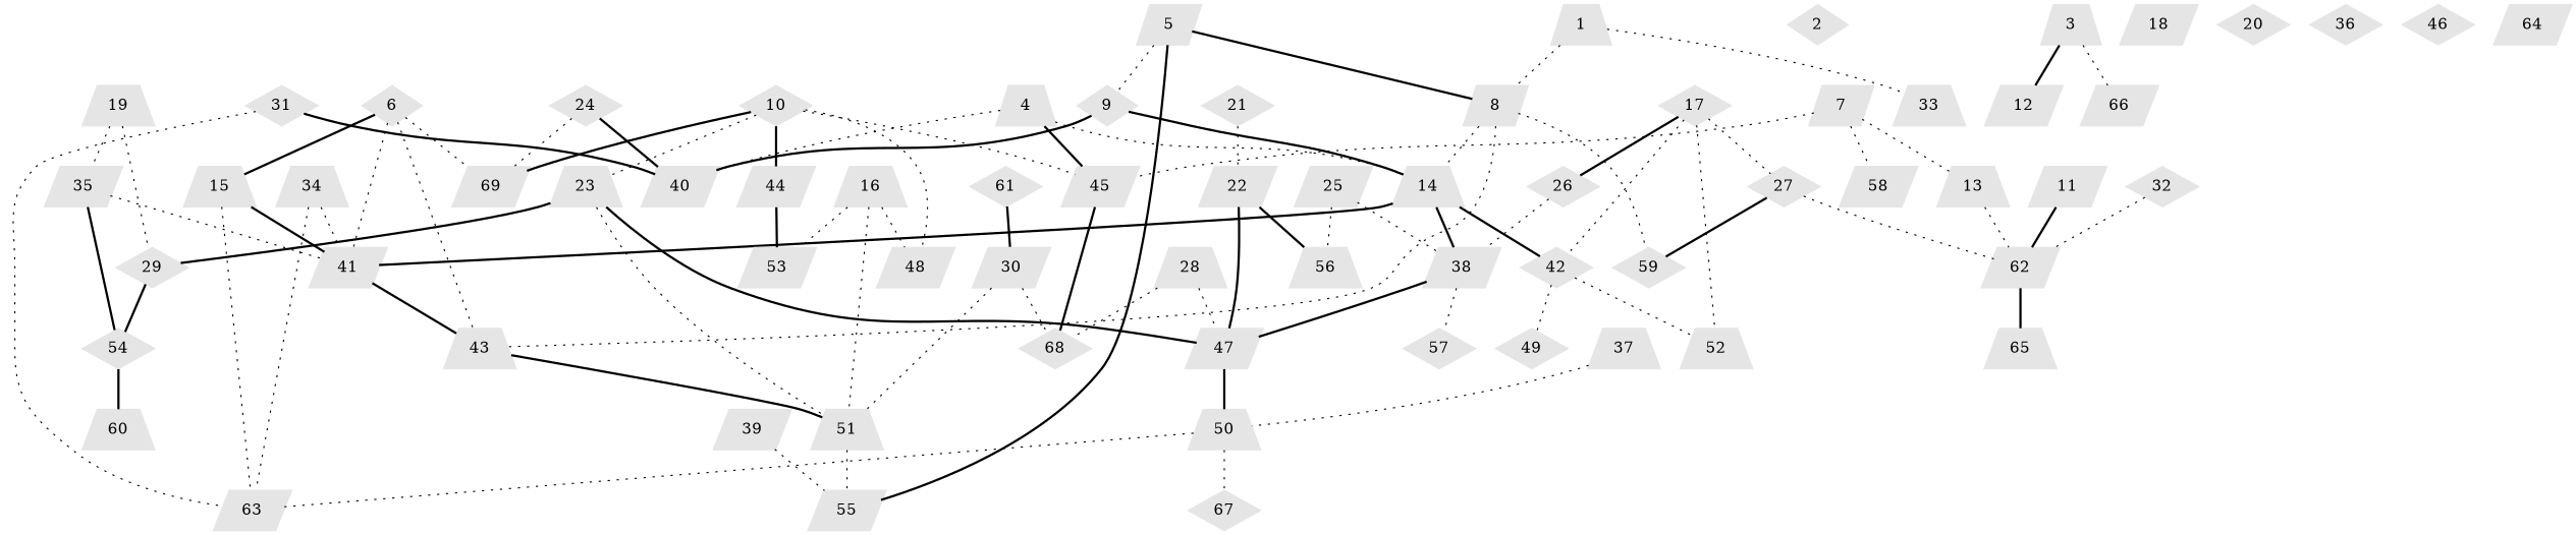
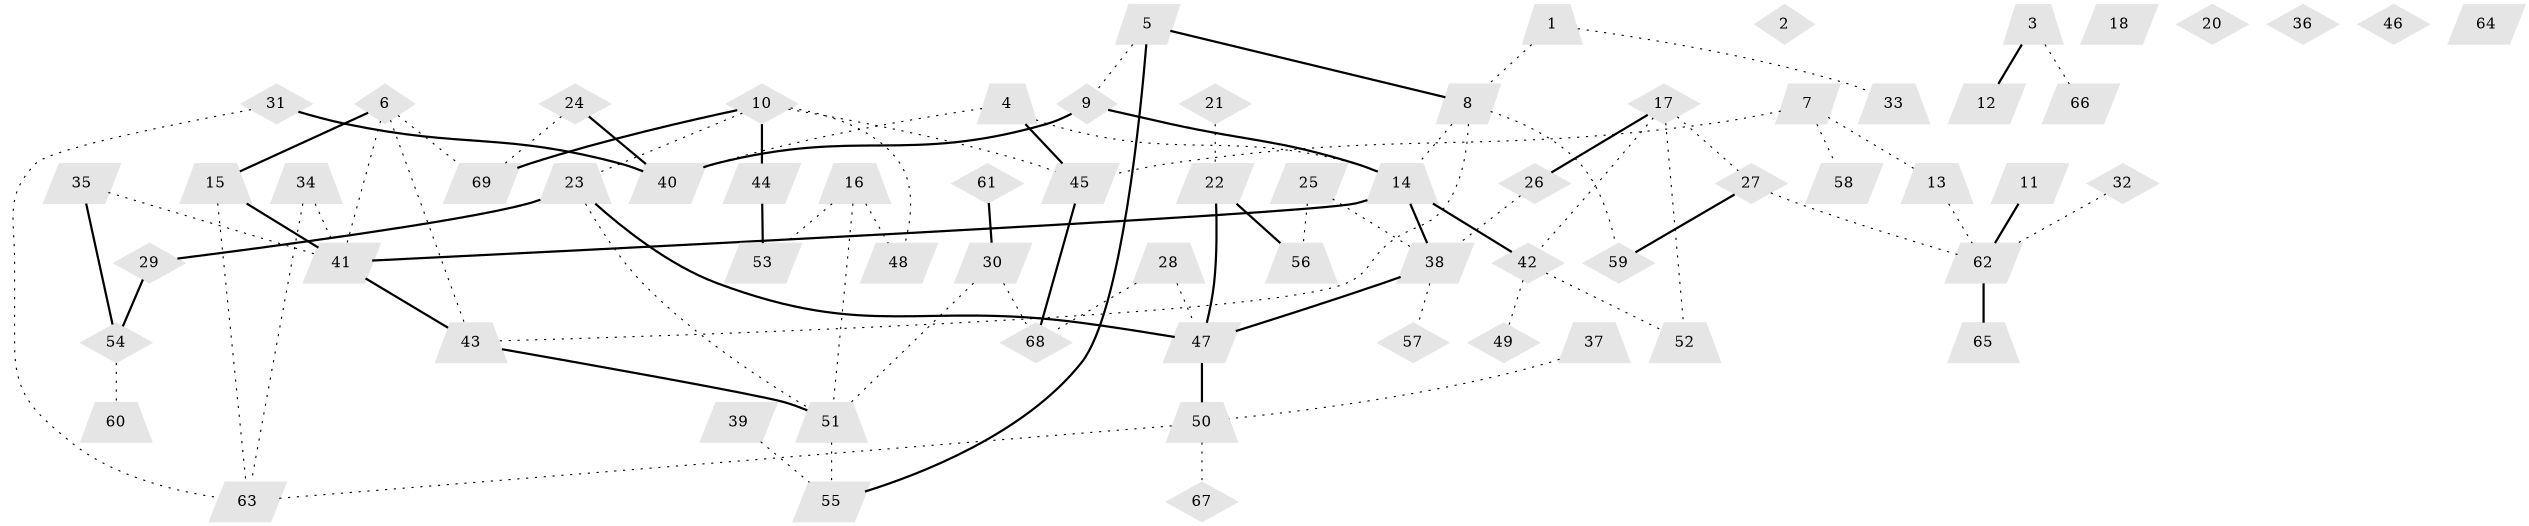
  graph {
    node [color=gray90 shape=parallelogram style=filled]
    edge [style=dotted]
    1 [shape=trapezium]
    8
    33 [shape=trapezium]
    14 [shape=trapezium]
    43 [shape=trapezium]
    59 [shape=diamond]
    2 [shape=diamond]
    3 [shape=trapezium]
    12
    66
    4 [shape=trapezium]
    40
    45
    41
    38
    42 [shape=diamond]
    68 [shape=diamond]
    5
    9 [shape=diamond]
    55
    6 [shape=diamond]
    15 [shape=trapezium]
    69
    63
    51 [shape=trapezium]
    7
    13 [shape=trapezium]
    58
    62
    10 [shape=diamond]
    23 [shape=trapezium]
    44
    48
    29 [shape=diamond]
    47
    53
    11
    65 [shape=trapezium]
    57 [shape=diamond]
    52 [shape=trapezium]
    49 [shape=diamond]
    16 [shape=trapezium]
    17 [shape=diamond]
    26 [shape=diamond]
    27 [shape=diamond]
    18
-   19 [shape=trapezium]
    35
    54 [shape=diamond]
    20 [shape=diamond]
    21 [shape=diamond]
    22
    56 [shape=trapezium]
    50 [shape=trapezium]
    24 [shape=diamond]
    25
    28 [shape=trapezium]
    60 [shape=trapezium]
    30
    31 [shape=diamond]
    32 [shape=diamond]
    34 [shape=trapezium]
    36 [shape=diamond]
    37 [shape=trapezium]
    67 [shape=diamond]
    39
    46 [shape=diamond]
    61 [shape=diamond]
    64
    1 -- 8
    1 -- 33
    8 -- 14
    8 -- 43
    8 -- 59
    14 -- 41 [style=bold]
    14 -- 38 [style=bold]
    14 -- 42 [style=bold]
    43 -- 51 [style=bold]
    3 -- 12 [style=bold]
    3 -- 66
    4 -- 14
    4 -- 40
    4 -- 45 [style=bold]
    45 -- 68 [style=bold]
    41 -- 43 [style=bold]
    38 -- 47 [style=bold]
    38 -- 57
    42 -- 52
    42 -- 49
    5 -- 8 [style=bold]
    5 -- 9
    5 -- 55 [style=bold]
    9 -- 14 [style=bold]
    9 -- 40 [style=bold]
    6 -- 43
    6 -- 41
    6 -- 15 [style=bold]
    6 -- 69
    15 -- 41 [style=bold]
    15 -- 63
    51 -- 55
    7 -- 45
    7 -- 13
    7 -- 58
    13 -- 62
    62 -- 65 [style=bold]
    10 -- 45
    10 -- 69 [style=bold]
    10 -- 23
    10 -- 44 [style=bold]
    10 -- 48
    23 -- 51
    23 -- 29 [style=bold]
    23 -- 47 [style=bold]
    44 -- 53 [style=bold]
    29 -- 54 [style=bold]
    47 -- 50 [style=bold]
    11 -- 62 [style=bold]
    16 -- 51
    16 -- 48
    16 -- 53
    17 -- 42
    17 -- 52
    17 -- 26 [style=bold]
    17 -- 27
    26 -- 38
    27 -- 59 [style=bold]
    27 -- 62
-   19 -- 29
-   19 -- 35
    35 -- 41
    35 -- 54 [style=bold]
-   54 -- 60 [style=bold]
+   54 -- 60
    21 -- 22
    22 -- 47 [style=bold]
    22 -- 56 [style=bold]
    50 -- 63
    50 -- 67
    24 -- 40 [style=bold]
    24 -- 69
    25 -- 38
    25 -- 56
    28 -- 68
    28 -- 47
    30 -- 68
    30 -- 51
    31 -- 40 [style=bold]
    31 -- 63
    32 -- 62
    34 -- 41
    34 -- 63
    37 -- 50
    39 -- 55
    61 -- 30 [style=bold]
  }
